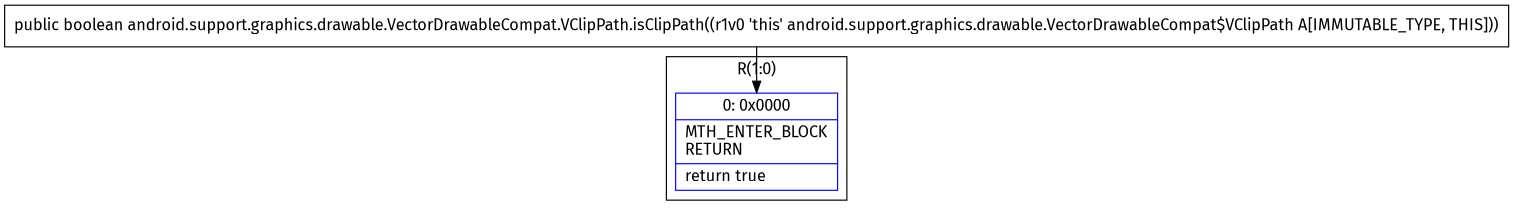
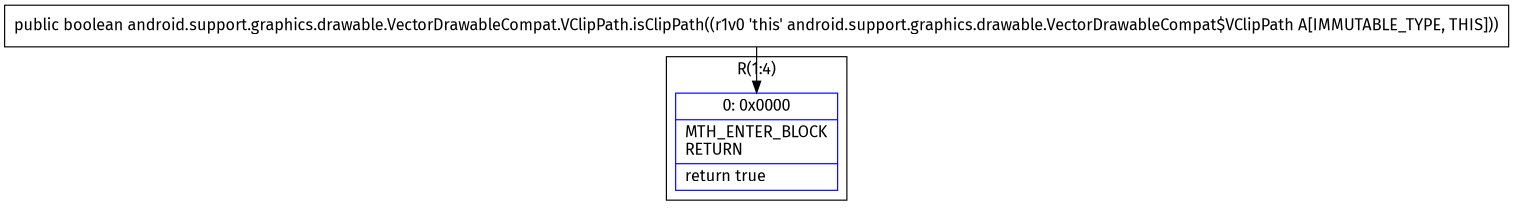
  digraph {
    fontname="Fira Sans"
    node [shape=record fontname="Fira Sans"]
    n1 [color=blue label="{0\:\ 0x0000|MTH_ENTER_BLOCK\lRETURN\l|return true\l}"]
    n2 [label="{public boolean android.support.graphics.drawable.VectorDrawableCompat.VClipPath.isClipPath((r1v0 'this' android.support.graphics.drawable.VectorDrawableCompat$VClipPath A[IMMUTABLE_TYPE, THIS])) }"]
    subgraph cluster_1 {
-     label="R(1:0)"
+     label="R(1:4)"
      n1
    }
    n2 -> n1 [fontname="Fira Sans"]
  }
